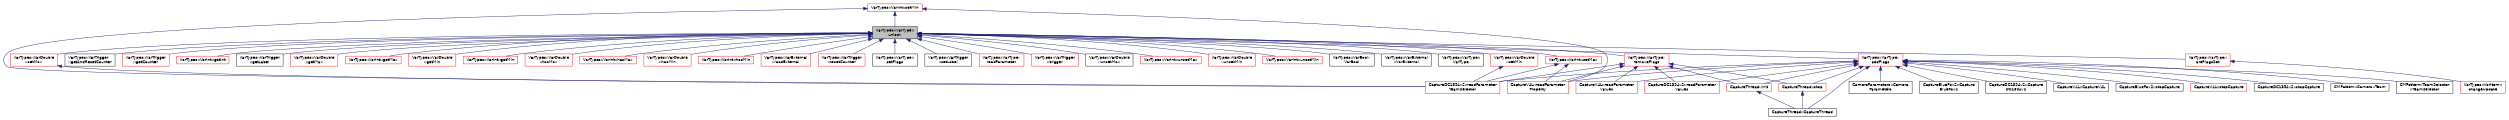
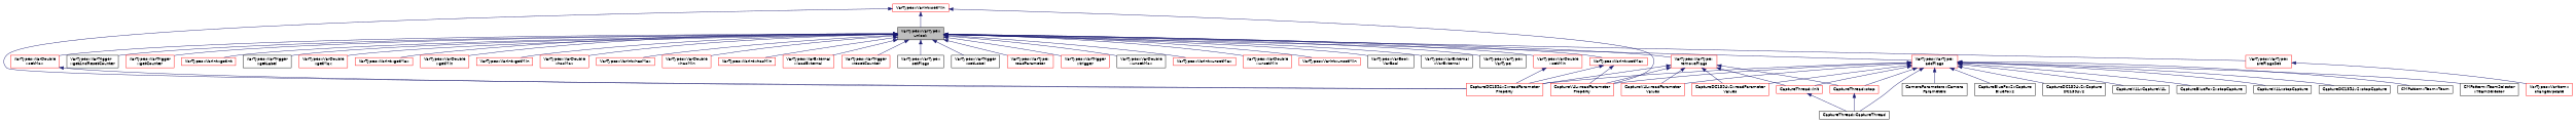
  digraph {
    rankdir=TB
    node [color=red fillcolor=white fontname=Helvetica fontsize=10 shape=record style=filled]
    edge [color=midnightblue dir=back fontname=Helvetica fontsize=10 labelfontname=Helvetica labelfontsize=10 style=solid]
    n1 [color=black fillcolor=grey75 fontcolor=black height=0.2 label="VarTypes::VarType::\lunlock" width=0.4]
    n2 [height=0.2 label="VarTypes::VarType::\laddFlags" width=0.4]
    n3 [height=0.2 label="VarTypes::VarType::\lareFlagsSet" width=0.4]
    n4 [color=black height=0.2 label="VarTypes::VarTrigger\l::getAndResetCounter" width=0.4]
    n5 [height=0.2 label="VarTypes::VarTrigger\l::getCounter" width=0.4]
    n6 [height=0.2 label="VarTypes::VarInt::getInt" width=0.4]
    n7 [color=black height=0.2 label="VarTypes::VarTrigger\l::getLabel" width=0.4]
    n8 [height=0.2 label="VarTypes::VarDouble\l::getMax" width=0.4]
    n9 [height=0.2 label="VarTypes::VarInt::getMax" width=0.4]
    n10 [height=0.2 label="VarTypes::VarDouble\l::getMin" width=0.4]
    n11 [height=0.2 label="VarTypes::VarInt::getMin" width=0.4]
    n12 [height=0.2 label="VarTypes::VarDouble\l::hasMax" width=0.4]
    n13 [height=0.2 label="VarTypes::VarInt::hasMax" width=0.4]
    n14 [height=0.2 label="VarTypes::VarDouble\l::hasMin" width=0.4]
    n15 [height=0.2 label="VarTypes::VarInt::hasMin" width=0.4]
    n16 [height=0.2 label="VarTypes::VarExternal\l::loadExternal" width=0.4]
    n17 [height=0.2 label="VarTypes::VarType::\lremoveFlags" width=0.4]
    n18 [height=0.2 label="VarTypes::VarTrigger\l::resetCounter" width=0.4]
    n19 [color=black height=0.2 label="VarTypes::VarType::\lsetFlags" width=0.4]
    n20 [color=black height=0.2 label="VarTypes::VarTrigger\l::setLabel" width=0.4]
    n21 [height=0.2 label="VarTypes::VarDouble\l::setMax" width=0.4]
    n22 [height=0.2 label="VarTypes::VarInt::setMax" width=0.4]
    n23 [height=0.2 label="VarTypes::VarDouble\l::setMin" width=0.4]
    n24 [height=0.2 label="VarTypes::VarType::\lreadParameter" width=0.4]
    n25 [height=0.2 label="VarTypes::VarTrigger\l::trigger" width=0.4]
    n26 [color=black height=0.2 label="VarTypes::VarDouble\l::unsetMax" width=0.4]
    n27 [height=0.2 label="VarTypes::VarInt::unsetMax" width=0.4]
    n28 [height=0.2 label="VarTypes::VarDouble\l::unsetMin" width=0.4]
    n29 [height=0.2 label="VarTypes::VarInt::unsetMin" width=0.4]
    n30 [color=black height=0.2 label="VarTypes::VarBool::\lVarBool" width=0.4]
    n31 [color=black height=0.2 label="VarTypes::VarExternal\l::VarExternal" width=0.4]
    n32 [color=black height=0.2 label="VarTypes::VarType::\lVarType" width=0.4]
    n33 [color=black height=0.2 label="CameraParameters::Camera\lParameters" width=0.4]
    n34 [color=black height=0.2 label="CaptureBlueFox2::Capture\lBlueFox2" width=0.4]
    n35 [color=black height=0.2 label="CaptureDC1394v2::Capture\lDC1394v2" width=0.4]
    n36 [color=black height=0.2 label="CaptureThread::CaptureThread" width=0.4]
    n37 [color=black height=0.2 label="CaptureV4L::CaptureV4L" width=0.4]
    n38 [height=0.2 label="CaptureThread::init" width=0.4]
    n39 [height=0.2 label="CaptureV4L::readParameter\lProperty" width=0.4]
-   n40 [height=0.2 label="CaptureDC1394v2::readParameter\lTeamSelector" width=0.4]
+   n40 [height=0.2 label="CaptureDC1394v2::readParameter\lProperty" width=0.4]
    n41 [height=0.2 label="CaptureV4L::readParameter\lValues" width=0.4]
    n42 [height=0.2 label="CaptureDC1394v2::readParameter\lValues" width=0.4]
    n43 [height=0.2 label="CaptureThread::stop" width=0.4]
    n44 [color=black height=0.2 label="CaptureBlueFox2::stopCapture" width=0.4]
-   n45 [height=0.2 label="CaptureV4L::stopCapture" width=0.4]
+   n45 [color=black height=0.2 label="CaptureV4L::stopCapture" width=0.4]
    n46 [color=black height=0.2 label="CaptureDC1394v2::stopCapture" width=0.4]
-   n47 [color=black height=0.2 label="CMPattern::Camera::Team" width=0.4]
+   n47 [color=black height=0.2 label="CMPattern::Team::Team" width=0.4]
    n48 [color=black height=0.2 label="CMPattern::TeamSelector\l::TeamSelector" width=0.4]
    n49 [height=0.2 label="VarTypes::VarItem::\lchangeUpdate" width=0.4]
    n50 [height=0.2 label="VarTypes::VarInt::setMin" width=0.4]
    n1 -> n2
    n1 -> n3
    n1 -> n4
    n1 -> n5
    n1 -> n6
    n1 -> n7
    n1 -> n8
    n1 -> n9
    n1 -> n10
    n1 -> n11
    n1 -> n12
    n1 -> n13
    n1 -> n14
    n1 -> n15
    n1 -> n16
    n1 -> n17
    n1 -> n18
    n1 -> n19
    n1 -> n20
    n1 -> n21
    n1 -> n22
    n1 -> n23
    n1 -> n24
    n1 -> n25
    n1 -> n26
    n1 -> n27
    n1 -> n28
    n1 -> n29
    n1 -> n30
    n1 -> n31
    n1 -> n32
    n2 -> n33
    n2 -> n34
    n2 -> n35
    n2 -> n36
    n2 -> n37
    n2 -> n38
    n2 -> n39
    n2 -> n40
    n2 -> n41
    n2 -> n42
    n2 -> n43
    n2 -> n44
    n2 -> n45
    n2 -> n46
    n2 -> n47
    n2 -> n48
    n3 -> n49
    n17 -> n38
    n17 -> n39
    n17 -> n40
    n17 -> n41
    n17 -> n42
    n17 -> n43
    n21 -> n40
    n22 -> n39
    n22 -> n40
    n23 -> n40
    n38 -> n36
    n43 -> n36
    n50 -> n1
    n50 -> n39
    n50 -> n40
  }
